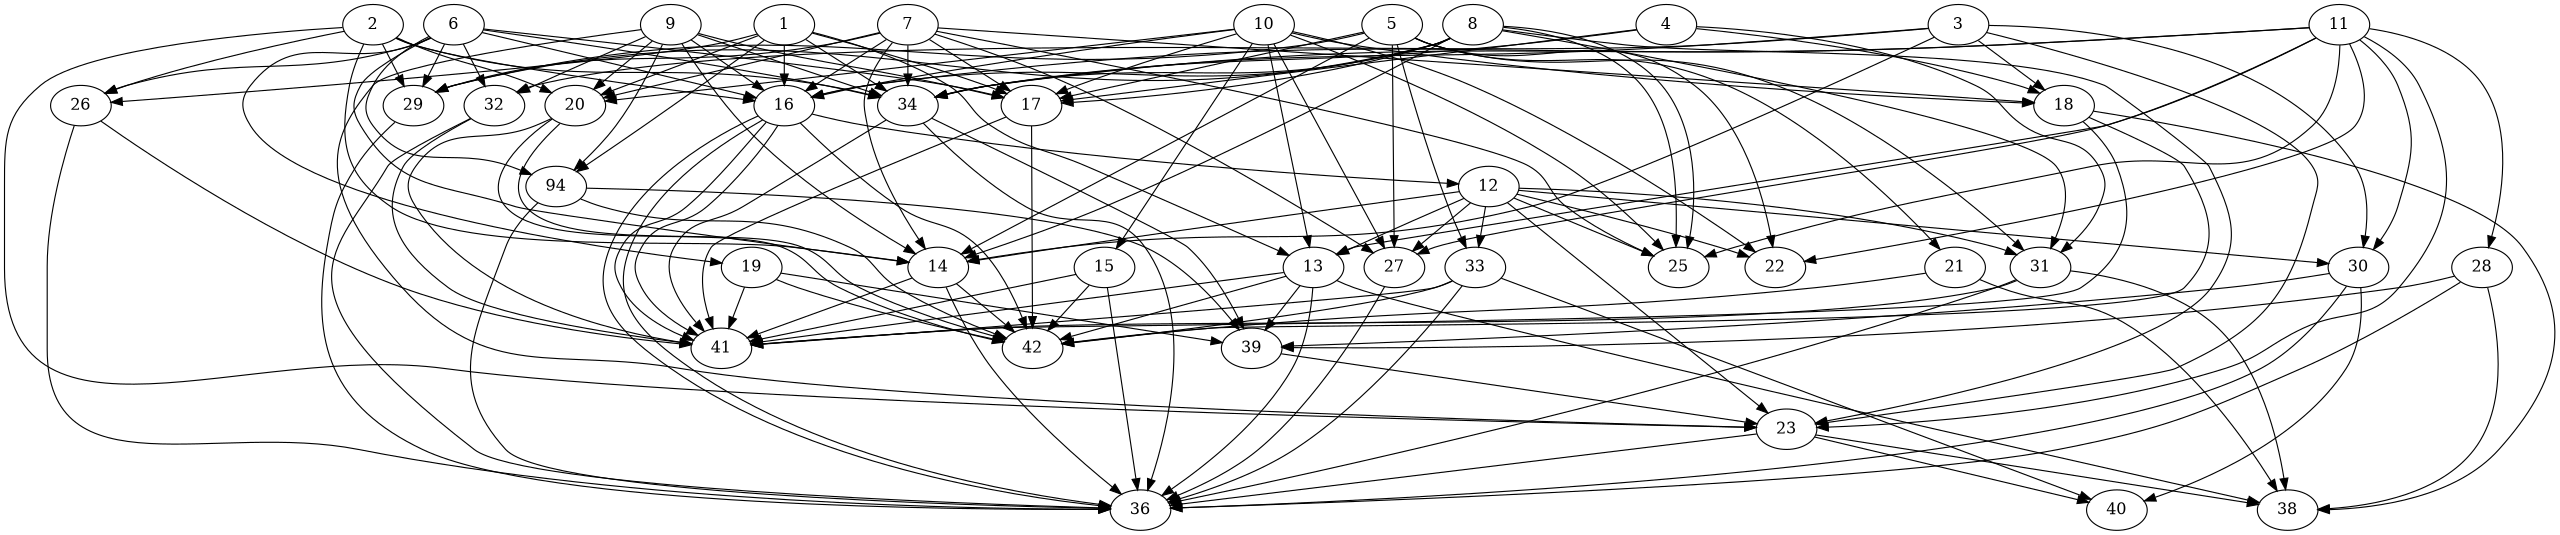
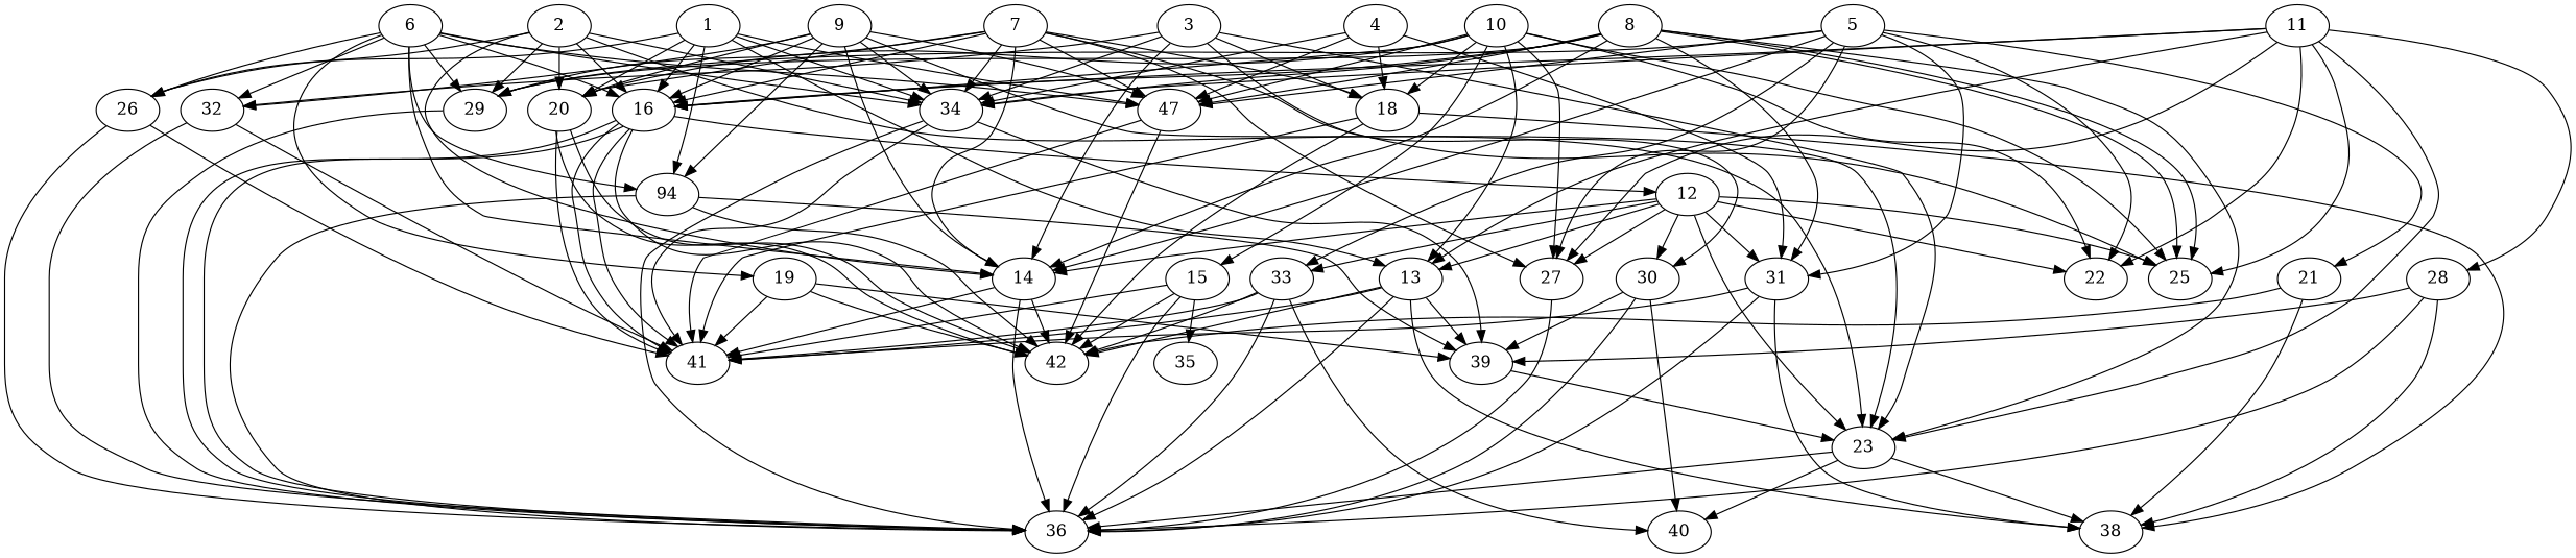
  digraph {
    node [alpha=0.10]
    1 [alpha=0.06 expect_size=278397516305292853248]
    13 [expect_size=142236290883574736]
    16 [alpha=0.09 expect_size=50089039403629904]
-   17 [alpha=0.09 expect_size=873672908379544704]
+   17 [alpha=0.09 expect_size=873672908379544704 label=47]
    20 [alpha=0.03 expect_size=703910059930812416000]
    n6 [alpha=0.03 expect_size=3010843463767626240 label=94]
    26 [alpha=0.13 expect_size=3132196767050601472]
    34 [alpha=0.07 expect_size=241752908170144896]
    36 [alpha=0.14 expect_size=45025500309524112]
    38 [alpha=0.11 expect_size=779595738256179724288]
    39 [alpha=0.13 expect_size=140309241357730128]
    41 [alpha=0.03 expect_size=384165425626420480]
    42 [alpha=0.08 expect_size=15349813254174314]
    12 [expect_size=3457473796221435904000]
    23 [alpha=0.04 expect_size=13631928236449942470656]
    2 [alpha=0.12 expect_size=22350491193805360]
    14 [alpha=0.19 expect_size=15114379848509850386432]
    29 [alpha=0.12 expect_size=12297415368329884]
    40 [alpha=0.02 expect_size=33640788620472224]
    3 [alpha=0.11 expect_size=2343258034358492672]
    18 [alpha=0.05 expect_size=6161888589687955456]
    30 [alpha=0.03 expect_size=859674468661910272]
    32 [alpha=0.08 expect_size=1613388608784357632]
    4 [alpha=0.16 expect_size=32220792420712972]
    31 [alpha=0.04 expect_size=1185230696878841004032]
    5 [expect_size=18126929343520631160832]
    21 [alpha=0.05 expect_size=37432036085681728]
    22 [alpha=0.05 expect_size=2589567326982852608]
    27 [expect_size=1463606052612464128]
    33 [alpha=0.07 expect_size=2099544561930993664000]
    6 [alpha=0.18 expect_size=2605499329230523392]
    19 [alpha=0.04 expect_size=1983773565219940352]
    7 [alpha=0.15 expect_size=2152612340372921]
    25 [alpha=0.07 expect_size=50469852107053144]
    8 [alpha=0.16 expect_size=6230984750645014167552]
    9 [alpha=0.06 expect_size=161615550086010372096]
    10 [alpha=0.02 expect_size=464359215553586816]
    15 [alpha=0.11 expect_size=14623449696104521662464]
+   35 [alpha=0.15 expect_size=878061300789999616]
    11 [alpha=0.18 expect_size=2768212723021813645312]
    28 [alpha=0.18 expect_size=3477288873274638848]
    1 -> 13
    1 -> 16
    1 -> 17
    1 -> 20
    1 -> n6
    1 -> 26
    1 -> 34
    13 -> 36
    13 -> 38
    13 -> 39
    13 -> 41
    13 -> 42
    16 -> 36
    16 -> 36
    16 -> 41
    16 -> 41
    16 -> 42
    16 -> 12
    17 -> 41
    17 -> 42
    20 -> 41
    20 -> 42
    20 -> 42
    n6 -> 36
    n6 -> 39
    n6 -> 42
    26 -> 36
    26 -> 41
    34 -> 36
    34 -> 39
    34 -> 41
    39 -> 23
    12 -> 13
    12 -> 23
    12 -> 14
    12 -> 30
    12 -> 31
    12 -> 22
    12 -> 27
    12 -> 33
    12 -> 25
    23 -> 36
    23 -> 38
    23 -> 40
    2 -> 16
    2 -> 20
    2 -> 26
    2 -> 34
    2 -> 23
    2 -> 14
    2 -> 29
    14 -> 36
    14 -> 41
    14 -> 42
    29 -> 36
    3 -> 34
    3 -> 23
    3 -> 14
    3 -> 18
    3 -> 30
    3 -> 32
    18 -> 38
    18 -> 41
    18 -> 42
    30 -> 36
    30 -> 39
    30 -> 40
    32 -> 36
    32 -> 41
    4 -> 17
    4 -> 34
    4 -> 18
    4 -> 31
    31 -> 36
    31 -> 38
    31 -> 41
    5 -> 17
    5 -> 14
    5 -> 29
    5 -> 31
    5 -> 21
    5 -> 22
    5 -> 27
    5 -> 33
    21 -> 38
    21 -> 42
    27 -> 36
    33 -> 36
    33 -> 41
    33 -> 42
    33 -> 40
    6 -> 16
    6 -> 17
    6 -> n6
    6 -> 26
    6 -> 34
    6 -> 14
    6 -> 29
    6 -> 32
    6 -> 19
    19 -> 39
    19 -> 41
    19 -> 42
    7 -> 16
    7 -> 17
    7 -> 20
    7 -> 34
    7 -> 14
    7 -> 29
    7 -> 18
    7 -> 27
    7 -> 25
    8 -> 16
    8 -> 17
    8 -> 34
    8 -> 23
    8 -> 14
    8 -> 29
    8 -> 31
    8 -> 25
    8 -> 25
    9 -> 16
    9 -> 17
    9 -> 20
    9 -> n6
    9 -> 34
    9 -> 23
    9 -> 14
    9 -> 32
    10 -> 13
    10 -> 16
    10 -> 17
    10 -> 20
    10 -> 18
    10 -> 22
    10 -> 27
    10 -> 25
    10 -> 15
    15 -> 36
    15 -> 41
    15 -> 42
+   15 -> 35
    11 -> 13
    11 -> 16
    11 -> 34
    11 -> 23
-   11 -> 30
    11 -> 22
    11 -> 27
    11 -> 25
    11 -> 28
    28 -> 36
    28 -> 38
    28 -> 39
  }
